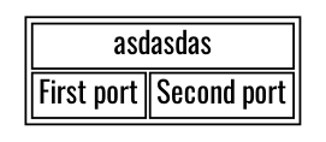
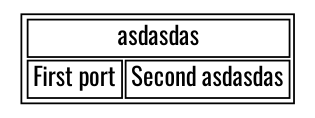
  digraph {
    fontname=Oswald
-   n1 [label=<         <table border='1' cellborder='1'>             <tr><td colspan="2">asdasdas</td></tr>              <tr>              <td port='port_one'>First port</td>              <td port='port_two'>Second port</td>             </tr>         </table>         > shape=plaintext fontname=Oswald]
+   n1 [label=<         <table border='1' cellborder='1'>             <tr><td colspan="2">asdasdas</td></tr>              <tr>              <td port='port_one'>First port</td>              <td port='port_two'>Second asdasdas</td>             </tr>         </table>         > shape=plaintext fontname=Oswald]
  }
